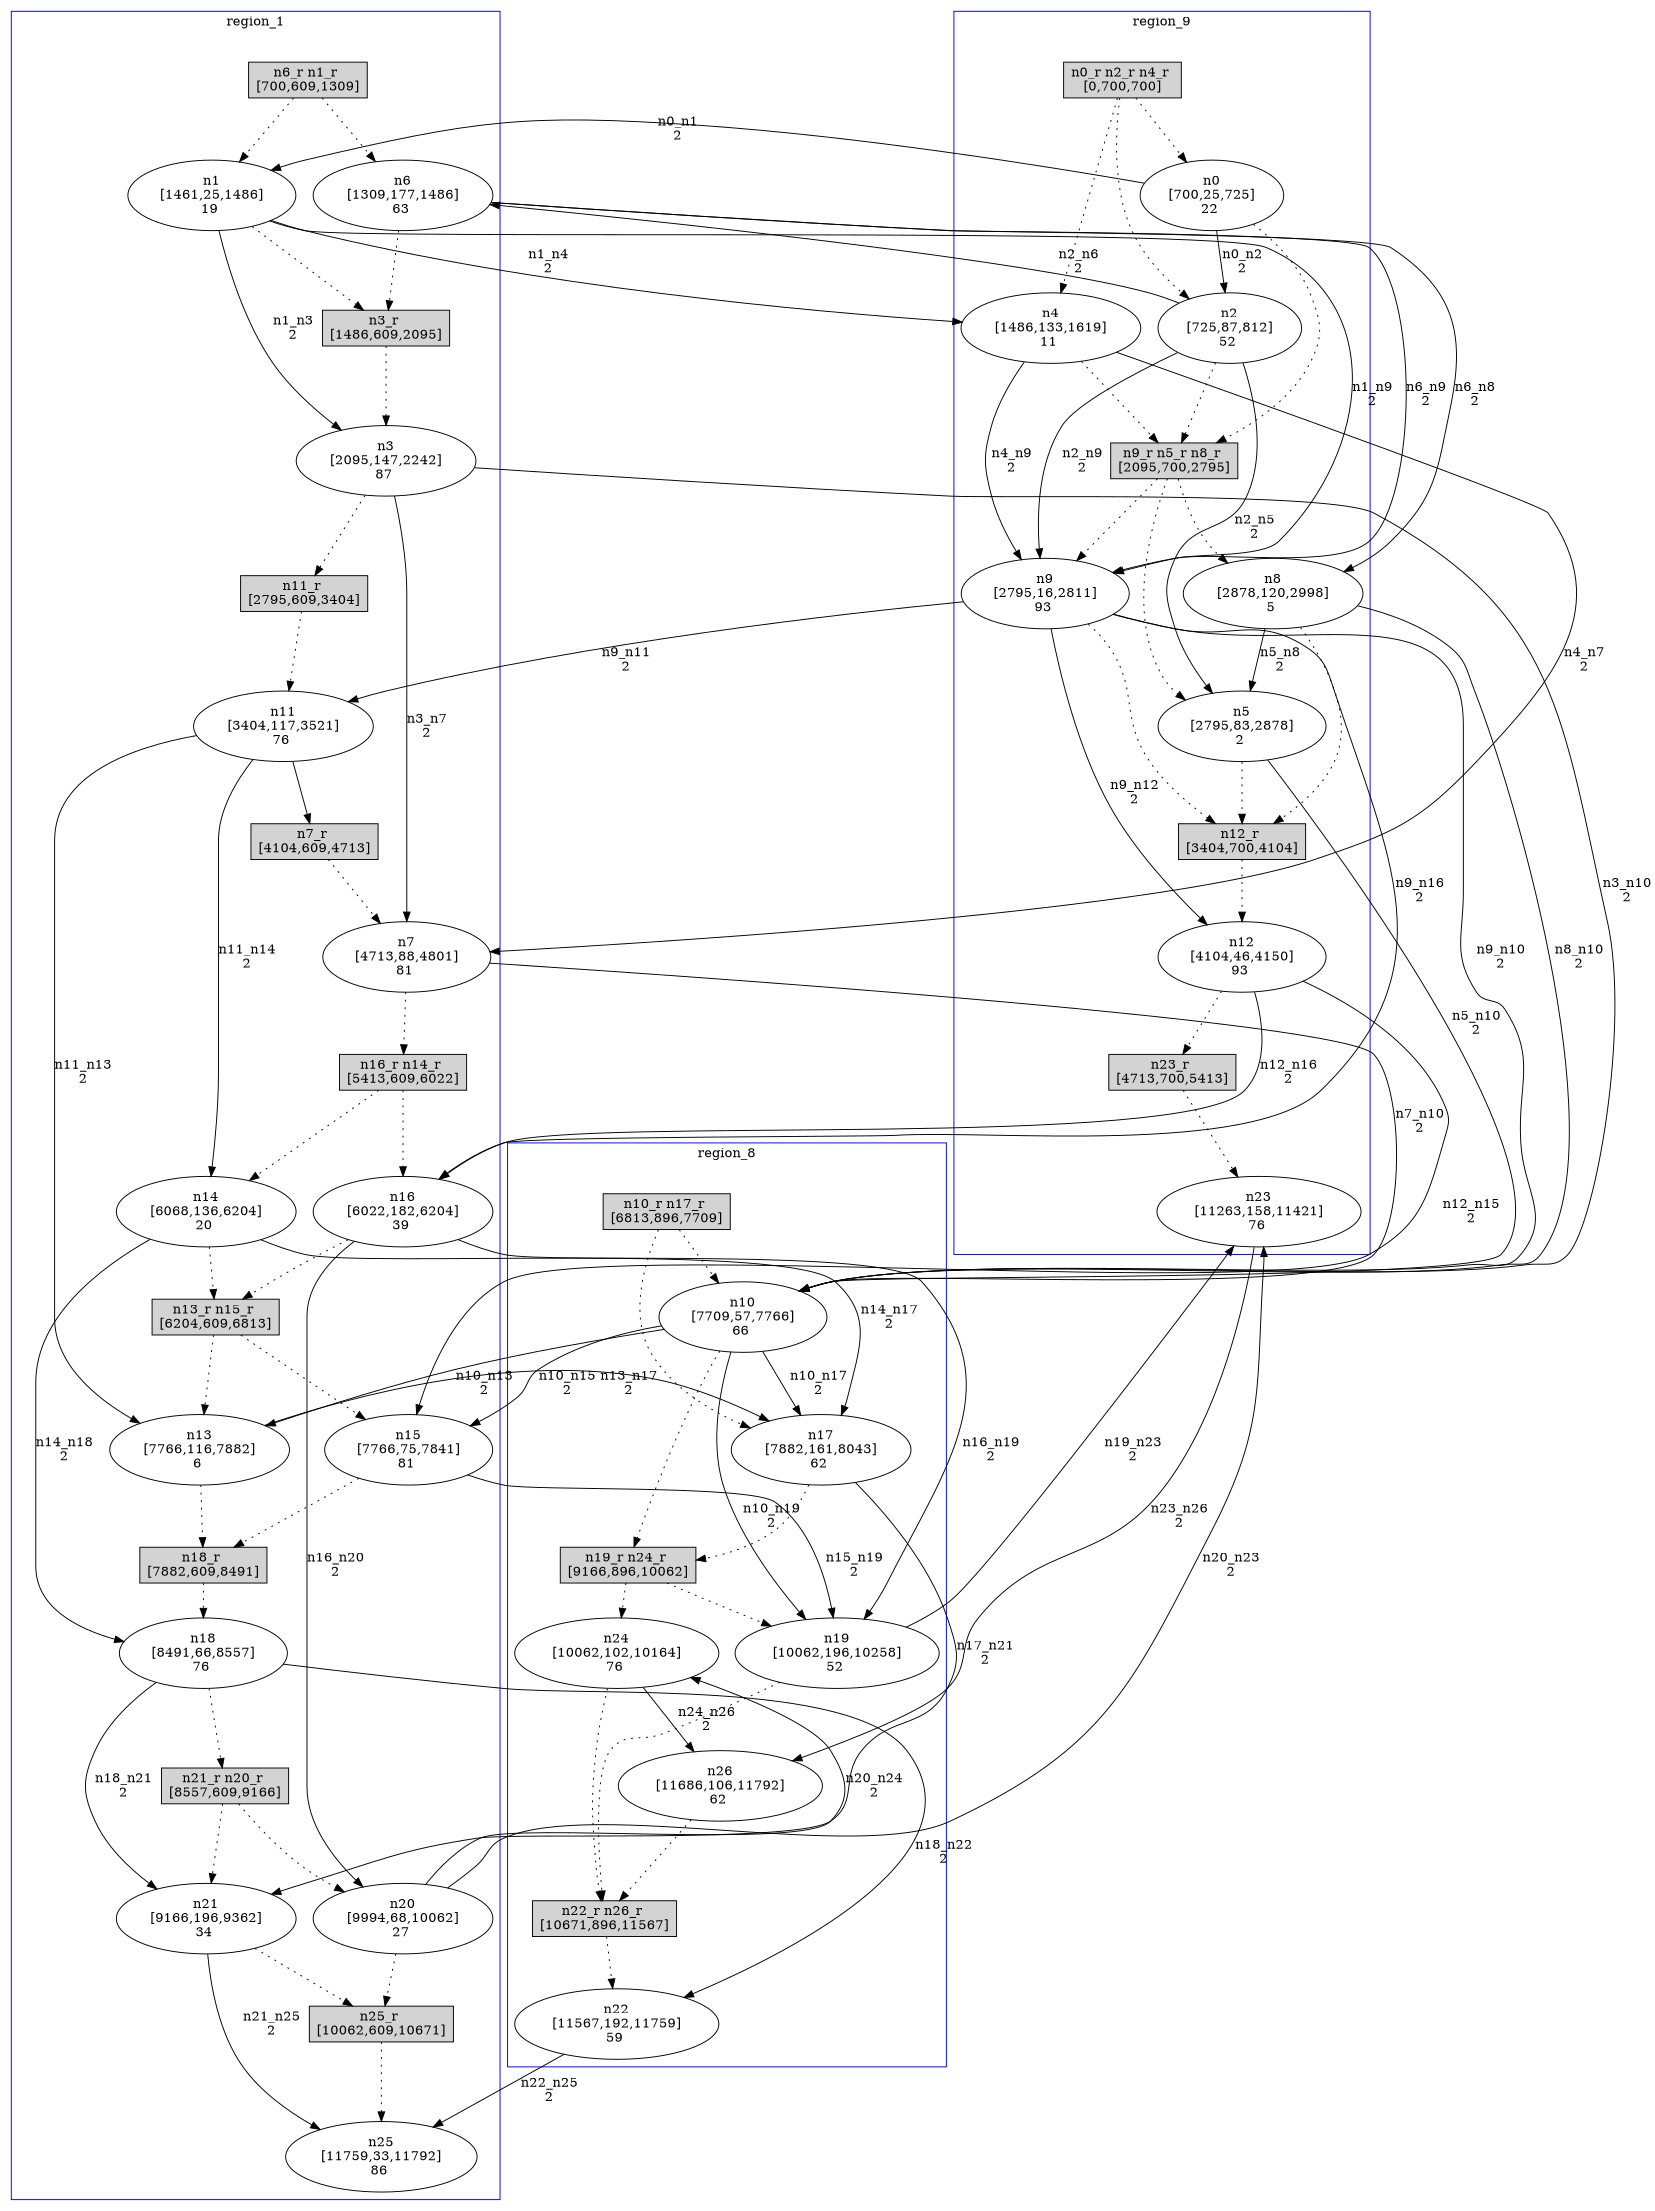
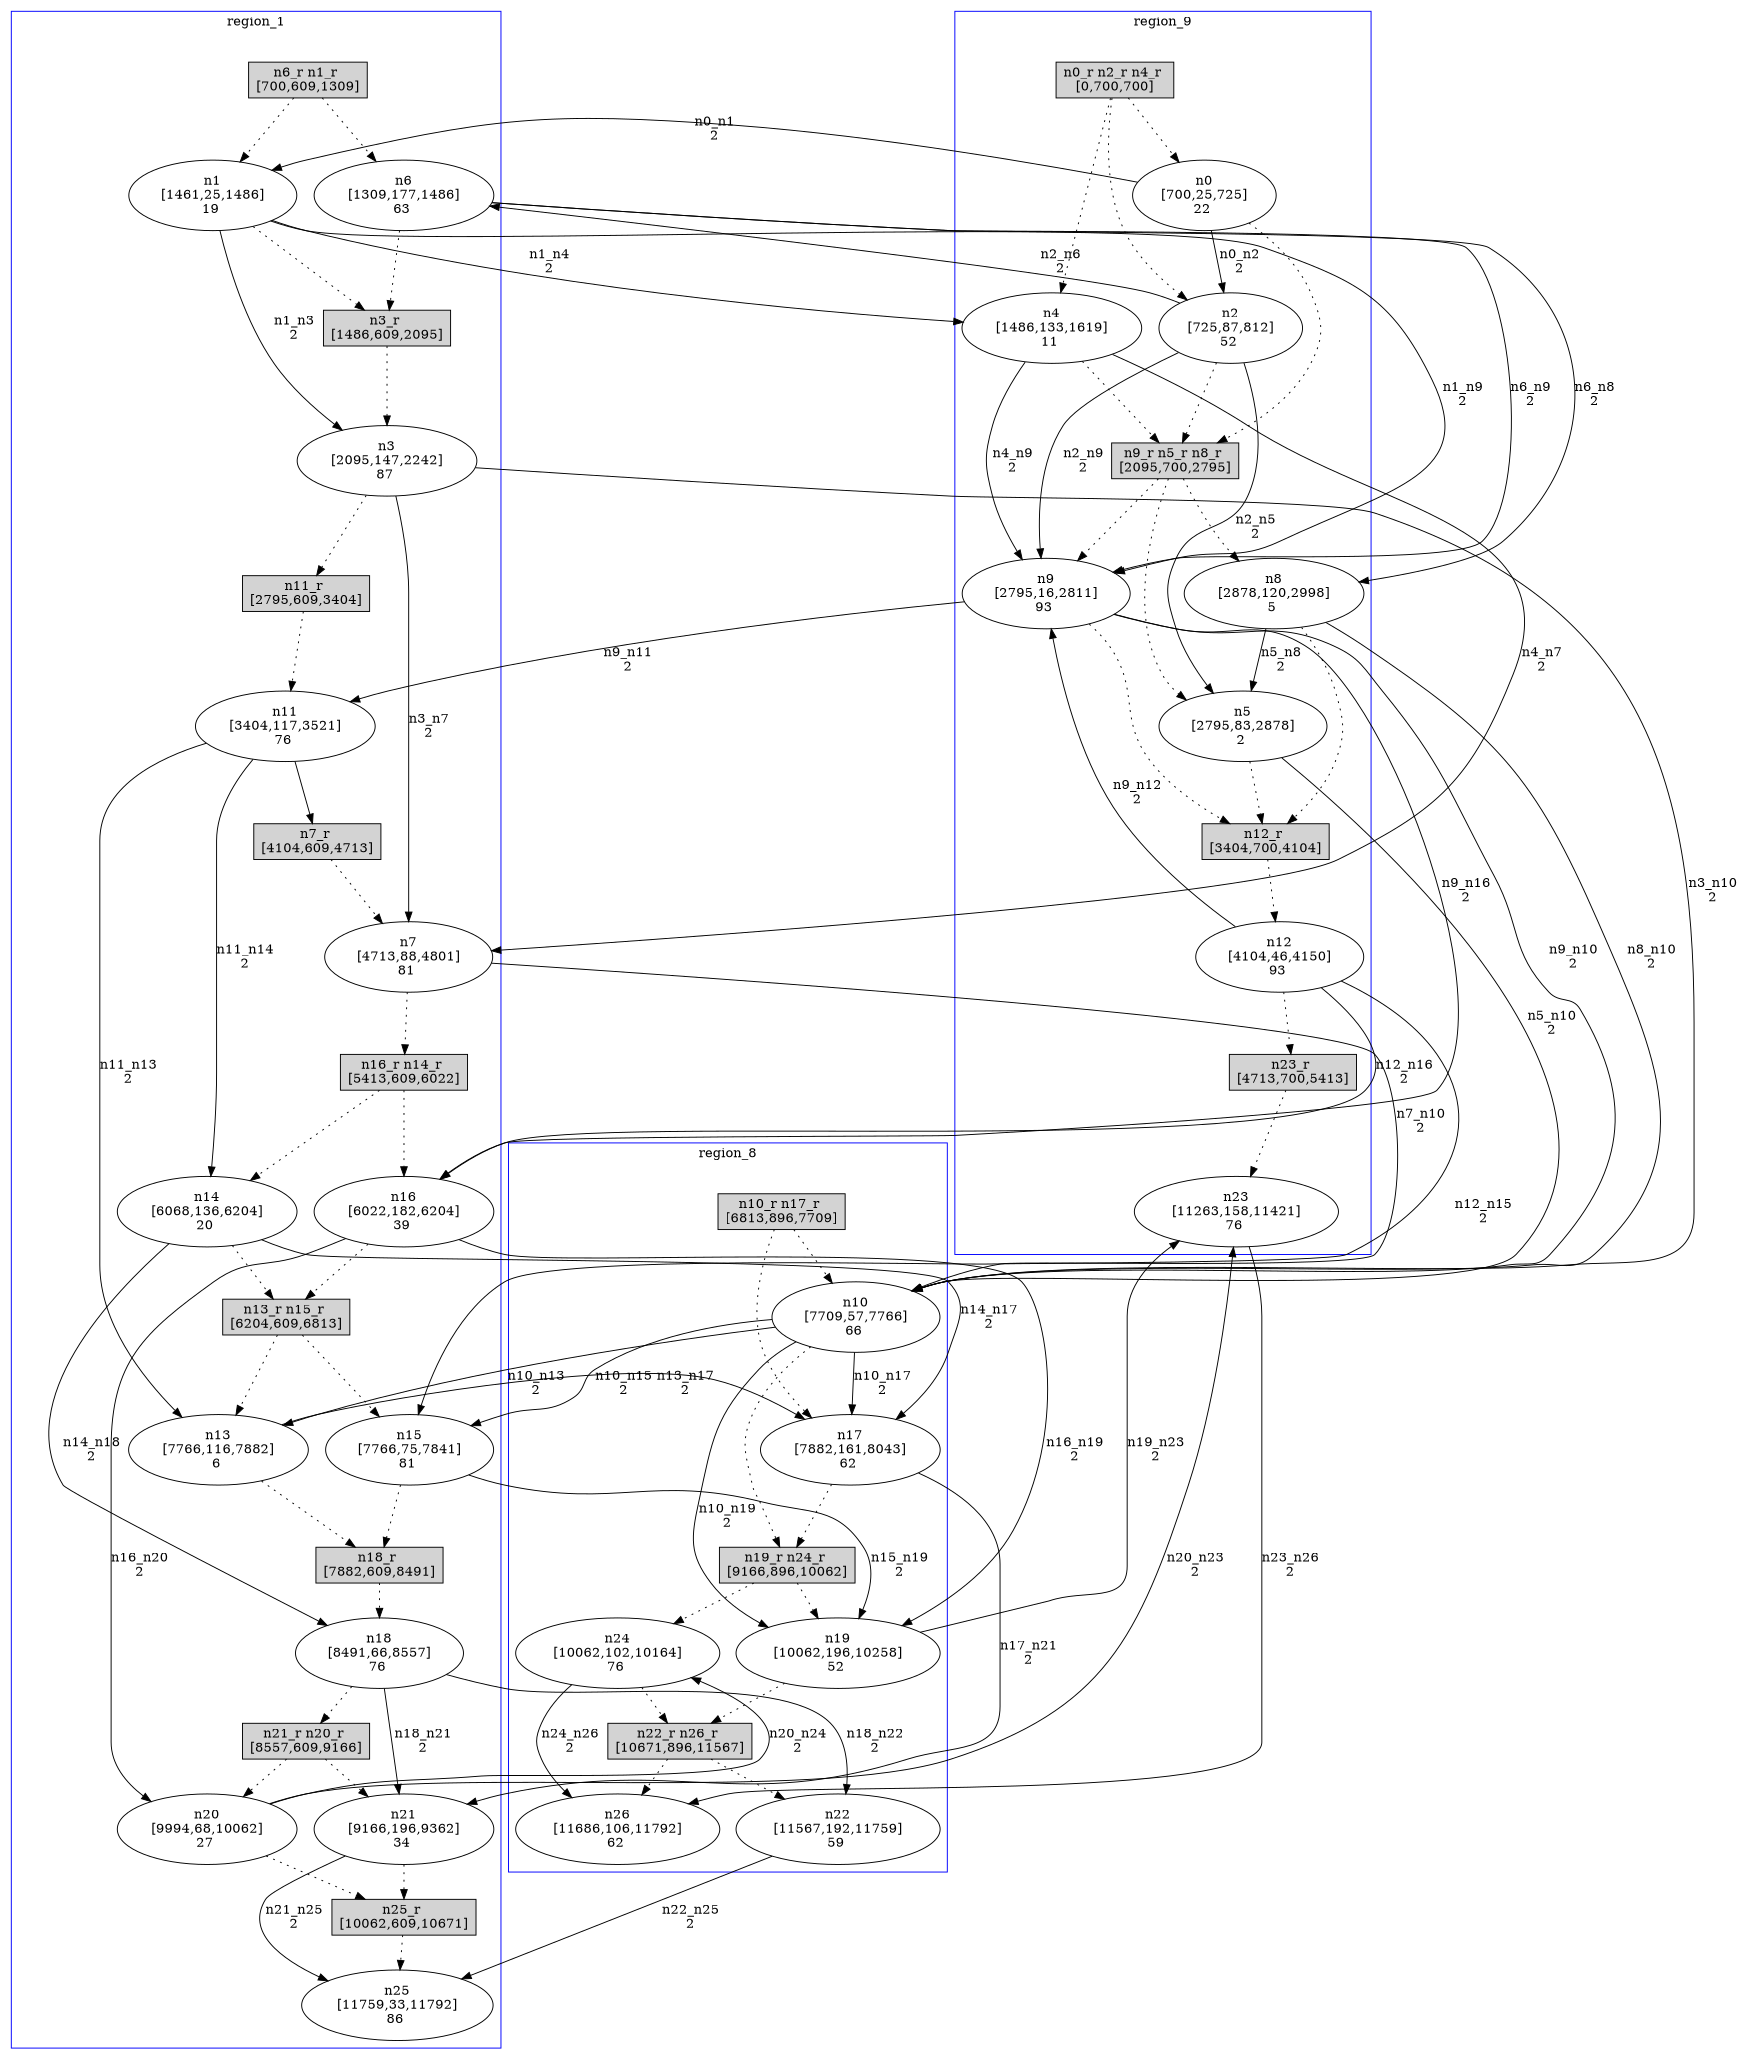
  digraph {
    fontname="DejaVu Serif"
    node [fontname="DejaVu Serif"]
    edge [fontname="DejaVu Serif" style=dotted]
    n1 [label="n0_r n2_r n4_r \n[0,700,700]" shape=box style=filled]
    n2 [label="n0\n[700,25,725]\n22 "]
    n3 [label="n2\n[725,87,812]\n52 "]
    n4 [label="n4\n[1486,133,1619]\n11 "]
    n5 [label="n9_r n5_r n8_r \n[2095,700,2795]" shape=box style=filled]
    n6 [label="n9\n[2795,16,2811]\n93 "]
    n7 [label="n5\n[2795,83,2878]\n2 "]
    n8 [label="n8\n[2878,120,2998]\n5 "]
    n9 [label="n12_r \n[3404,700,4104]" shape=box style=filled]
    n10 [label="n12\n[4104,46,4150]\n93 "]
    n11 [label="n23_r \n[4713,700,5413]" shape=box style=filled]
    n12 [label="n23\n[11263,158,11421]\n76 "]
    n13 [label="n6_r n1_r \n[700,609,1309]" shape=box style=filled]
    n14 [label="n6\n[1309,177,1486]\n63 "]
    n15 [label="n1\n[1461,25,1486]\n19 "]
    n16 [label="n3_r \n[1486,609,2095]" shape=box style=filled]
    n17 [label="n3\n[2095,147,2242]\n87 "]
    n18 [label="n11_r \n[2795,609,3404]" shape=box style=filled]
    n19 [label="n11\n[3404,117,3521]\n76 "]
    n20 [label="n7_r \n[4104,609,4713]" shape=box style=filled]
    n21 [label="n7\n[4713,88,4801]\n81 "]
    n22 [label="n16_r n14_r \n[5413,609,6022]" shape=box style=filled]
    n23 [label="n16\n[6022,182,6204]\n39 "]
    n24 [label="n14\n[6068,136,6204]\n20 "]
    n25 [label="n13_r n15_r \n[6204,609,6813]" shape=box style=filled]
    n26 [label="n13\n[7766,116,7882]\n6 "]
    n27 [label="n15\n[7766,75,7841]\n81 "]
    n28 [label="n18_r \n[7882,609,8491]" shape=box style=filled]
    n29 [label="n18\n[8491,66,8557]\n76 "]
    n30 [label="n21_r n20_r \n[8557,609,9166]" shape=box style=filled]
    n31 [label="n21\n[9166,196,9362]\n34 "]
    n32 [label="n20\n[9994,68,10062]\n27 "]
    n33 [label="n25_r \n[10062,609,10671]" shape=box style=filled]
    n34 [label="n25\n[11759,33,11792]\n86 "]
    n35 [label="n10_r n17_r \n[6813,896,7709]" shape=box style=filled]
    n36 [label="n10\n[7709,57,7766]\n66 "]
    n37 [label="n17\n[7882,161,8043]\n62 "]
    n38 [label="n19_r n24_r \n[9166,896,10062]" shape=box style=filled]
    n39 [label="n19\n[10062,196,10258]\n52 "]
    n40 [label="n24\n[10062,102,10164]\n76 "]
    n41 [label="n22_r n26_r \n[10671,896,11567]" shape=box style=filled]
    n42 [label="n22\n[11567,192,11759]\n59 "]
    n43 [label="n26\n[11686,106,11792]\n62 "]
    subgraph cluster_1 {
      color=blue
      label=region_9
      stytle=filled
      n1
      n2
      n3
      n4
      n5
      n6
      n7
      n8
      n9
      n10
      n11
      n12
    }
    subgraph cluster_2 {
      color=blue
      label=region_1
      stytle=filled
      n13
      n14
      n15
      n16
      n17
      n18
      n19
      n20
      n21
      n22
      n23
      n24
      n25
      n26
      n27
      n28
      n29
      n30
      n31
      n32
      n33
      n34
    }
    subgraph cluster_3 {
      color=blue
      label=region_8
      stytle=filled
      n35
      n36
      n37
      n38
      n39
      n40
      n41
      n42
      n43
    }
    n1 -> n2
    n1 -> n3
    n1 -> n4
    n2 -> n3 [label="n0_n2\n2" style=""]
    n2 -> n5
    n2 -> n15 [label="n0_n1\n2" style=""]
    n3 -> n5
    n3 -> n6 [label="n2_n9\n2" style=""]
    n3 -> n7 [label="n2_n5\n2" style=""]
    n3 -> n14 [label="n2_n6\n2" style=""]
    n4 -> n5
    n4 -> n6 [label="n4_n9\n2" style=""]
    n4 -> n21 [label="n4_n7\n2" style=""]
    n5 -> n6
    n5 -> n7
    n5 -> n8
    n6 -> n9
-   n6 -> n10 [label="n9_n12\n2" style=""]
+   n10 -> n6 [label="n9_n12\n2" style=""]
    n6 -> n19 [label="n9_n11\n2" style=""]
    n6 -> n23 [label="n9_n16\n2" style=""]
    n6 -> n36 [label="n9_n10\n2" style=""]
    n7 -> n9
    n7 -> n36 [label="n5_n10\n2" style=""]
    n8 -> n7 [label="n5_n8\n2" style=""]
    n8 -> n9
    n8 -> n36 [label="n8_n10\n2" style=""]
    n9 -> n10
    n10 -> n11
    n10 -> n23 [label="n12_n16\n2" style=""]
    n10 -> n27 [label="n12_n15\n2" style=""]
    n11 -> n12
    n12 -> n43 [label="n23_n26\n2" style=""]
    n13 -> n14
    n13 -> n15
    n14 -> n6 [label="n6_n9\n2" style=""]
    n14 -> n8 [label="n6_n8\n2" style=""]
    n14 -> n16
    n15 -> n4 [label="n1_n4\n2" style=""]
    n15 -> n6 [label="n1_n9\n2" style=""]
    n15 -> n16
    n15 -> n17 [label="n1_n3\n2" style=""]
    n16 -> n17
    n17 -> n18
    n17 -> n21 [label="n3_n7\n2" style=""]
    n17 -> n36 [label="n3_n10\n2" style=""]
    n18 -> n19
    n19 -> n20 [style=solid]
    n19 -> n24 [label="n11_n14\n2" style=""]
    n19 -> n26 [label="n11_n13\n2" style=""]
    n20 -> n21
    n21 -> n22
    n21 -> n36 [label="n7_n10\n2" style=""]
    n22 -> n23
    n22 -> n24
    n23 -> n25
    n23 -> n32 [label="n16_n20\n2" style=""]
    n23 -> n39 [label="n16_n19\n2" style=""]
    n24 -> n25
    n24 -> n29 [label="n14_n18\n2" style=""]
    n24 -> n37 [label="n14_n17\n2" style=""]
    n25 -> n26
    n25 -> n27
    n26 -> n28
    n26 -> n37 [label="n13_n17\n2" style=""]
    n27 -> n28
    n27 -> n39 [label="n15_n19\n2" style=""]
    n28 -> n29
    n29 -> n30
    n29 -> n31 [label="n18_n21\n2" style=""]
    n29 -> n42 [label="n18_n22\n2" style=""]
    n30 -> n31
    n30 -> n32
    n31 -> n33
    n31 -> n34 [label="n21_n25\n2" style=""]
    n32 -> n12 [label="n20_n23\n2" style=""]
    n32 -> n33
    n32 -> n40 [label="n20_n24\n2" style=""]
    n33 -> n34
    n35 -> n36
    n35 -> n37
    n36 -> n26 [label="n10_n13\n2" style=""]
    n36 -> n27 [label="n10_n15\n2" style=""]
    n36 -> n37 [label="n10_n17\n2" style=""]
    n36 -> n38
    n36 -> n39 [label="n10_n19\n2" style=""]
    n37 -> n31 [label="n17_n21\n2" style=""]
    n37 -> n38
    n38 -> n39
    n38 -> n40
    n39 -> n12 [label="n19_n23\n2" style=""]
    n39 -> n41
    n40 -> n41
    n40 -> n43 [label="n24_n26\n2" style=""]
    n41 -> n42
-   n43 -> n41
+   n41 -> n43
    n42 -> n34 [label="n22_n25\n2" style=""]
  }
